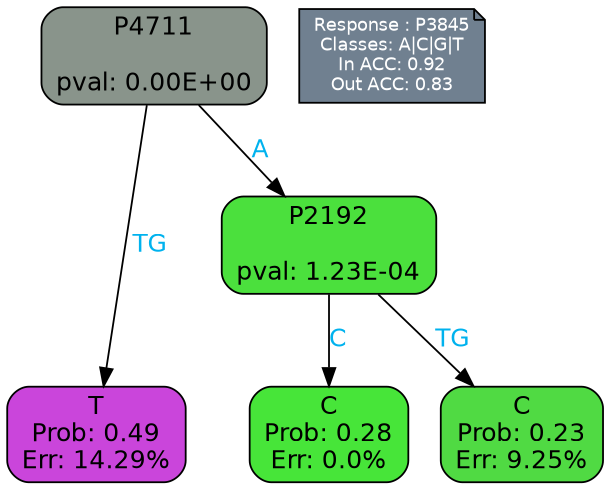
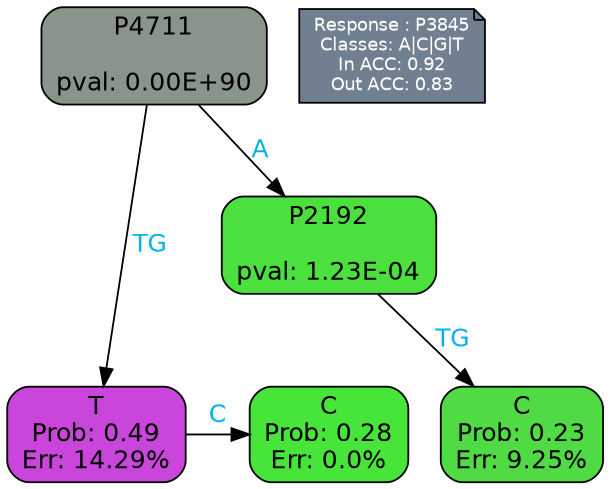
  digraph {
    fontname="DejaVu Sans"
    ranksep=equally
    splines=polylines
    node [color=black fontname="DejaVu Sans" shape=box style="filled, rounded"]
    edge [fontcolor=deepskyblue2 fontname="DejaVu Sans"]
    n1 [fillcolor="#47e539" label="C\nProb: 0.28\nErr: 0.0%"]
    n2 [fillcolor="#50da43" label="C\nProb: 0.23\nErr: 9.25%"]
    n3 [fillcolor="#ca45db" label="T\nProb: 0.49\nErr: 14.29%"]
    n4 [align=left fillcolor=slategray fontcolor=white fontsize=10 label="Response : P3845\nClasses: A|C|G|T\nIn ACC: 0.92\nOut ACC: 0.83\n" shape=note style=filled]
-   n5 [fillcolor="#89948b" label="P4711\n\npval: 0.00E+00"]
+   n5 [fillcolor="#89948b" label="P4711\n\npval: 0.00E+90"]
    n6 [fillcolor="#4be03d" label="P2192\n\npval: 1.23E-04"]
    subgraph sub_1 {
      rank=same
      n1
      n2
      n3
    }
    subgraph sub_2 {
      rank=same
      n4
      n5
    }
    n5 -> n3 [label=TG]
    n5 -> n6 [label=A]
-   n6 -> n1 [label=C]
+   n3 -> n1 [label=C]
    n6 -> n2 [label=TG]
  }
